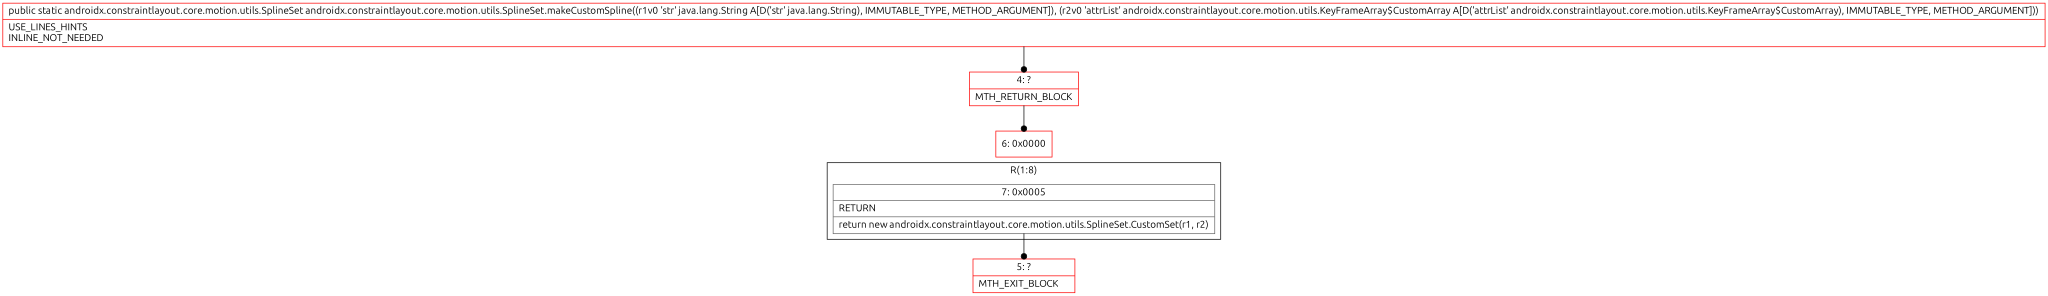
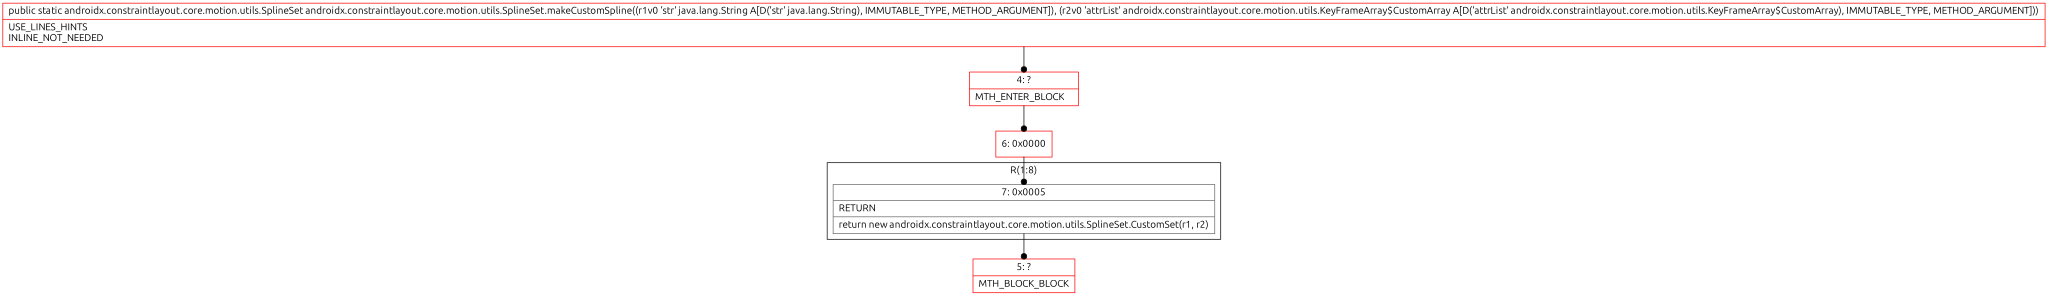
  digraph {
    fontname=Ubuntu
    node [color=red fontname=Ubuntu shape=record]
    edge [arrowhead=dot fontname=Ubuntu]
    n1 [color=gray40 label="{7\:\ 0x0005|RETURN\l|return new androidx.constraintlayout.core.motion.utils.SplineSet.CustomSet(r1, r2)\l}"]
-   n2 [label="{5\:\ ?|MTH_EXIT_BLOCK\l}"]
-   n3 [label="{4\:\ ?|MTH_RETURN_BLOCK\l}"]
+   n2 [label="{5\:\ ?|MTH_BLOCK_BLOCK\l}"]
+   n3 [label="{4\:\ ?|MTH_ENTER_BLOCK\l}"]
    n4 [label="{6\:\ 0x0000}"]
    n5 [label="{public static androidx.constraintlayout.core.motion.utils.SplineSet androidx.constraintlayout.core.motion.utils.SplineSet.makeCustomSpline((r1v0 'str' java.lang.String A[D('str' java.lang.String), IMMUTABLE_TYPE, METHOD_ARGUMENT]), (r2v0 'attrList' androidx.constraintlayout.core.motion.utils.KeyFrameArray$CustomArray A[D('attrList' androidx.constraintlayout.core.motion.utils.KeyFrameArray$CustomArray), IMMUTABLE_TYPE, METHOD_ARGUMENT]))  | USE_LINES_HINTS\lINLINE_NOT_NEEDED\l}"]
    subgraph cluster_1 {
      label="R(1:8)"
      n1
    }
    n1 -> n2
    n3 -> n4
+   n4 -> n1
    n5 -> n3
  }
